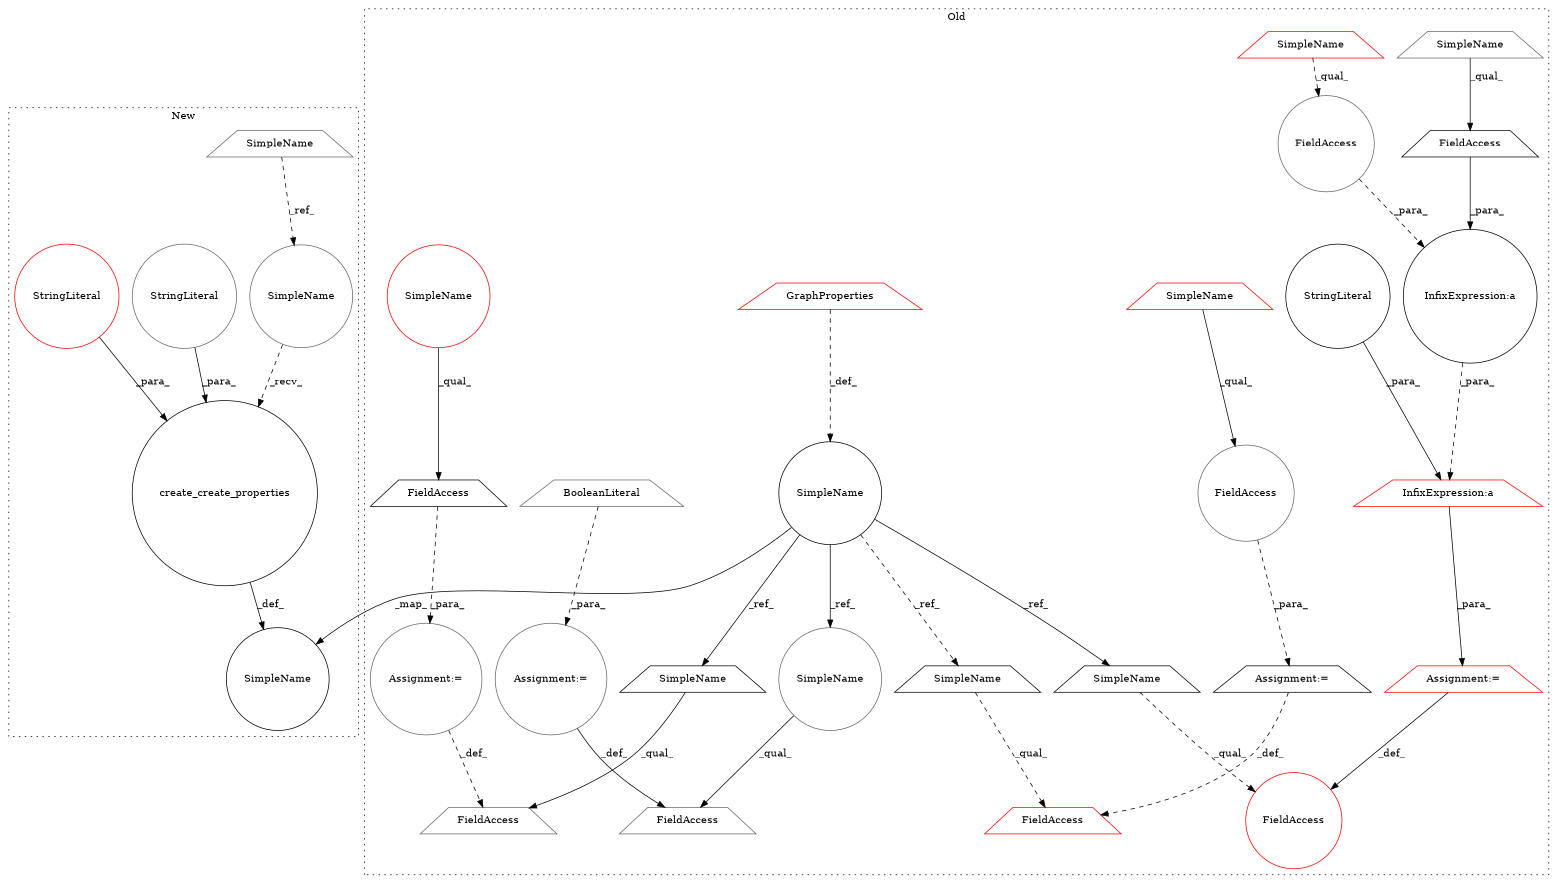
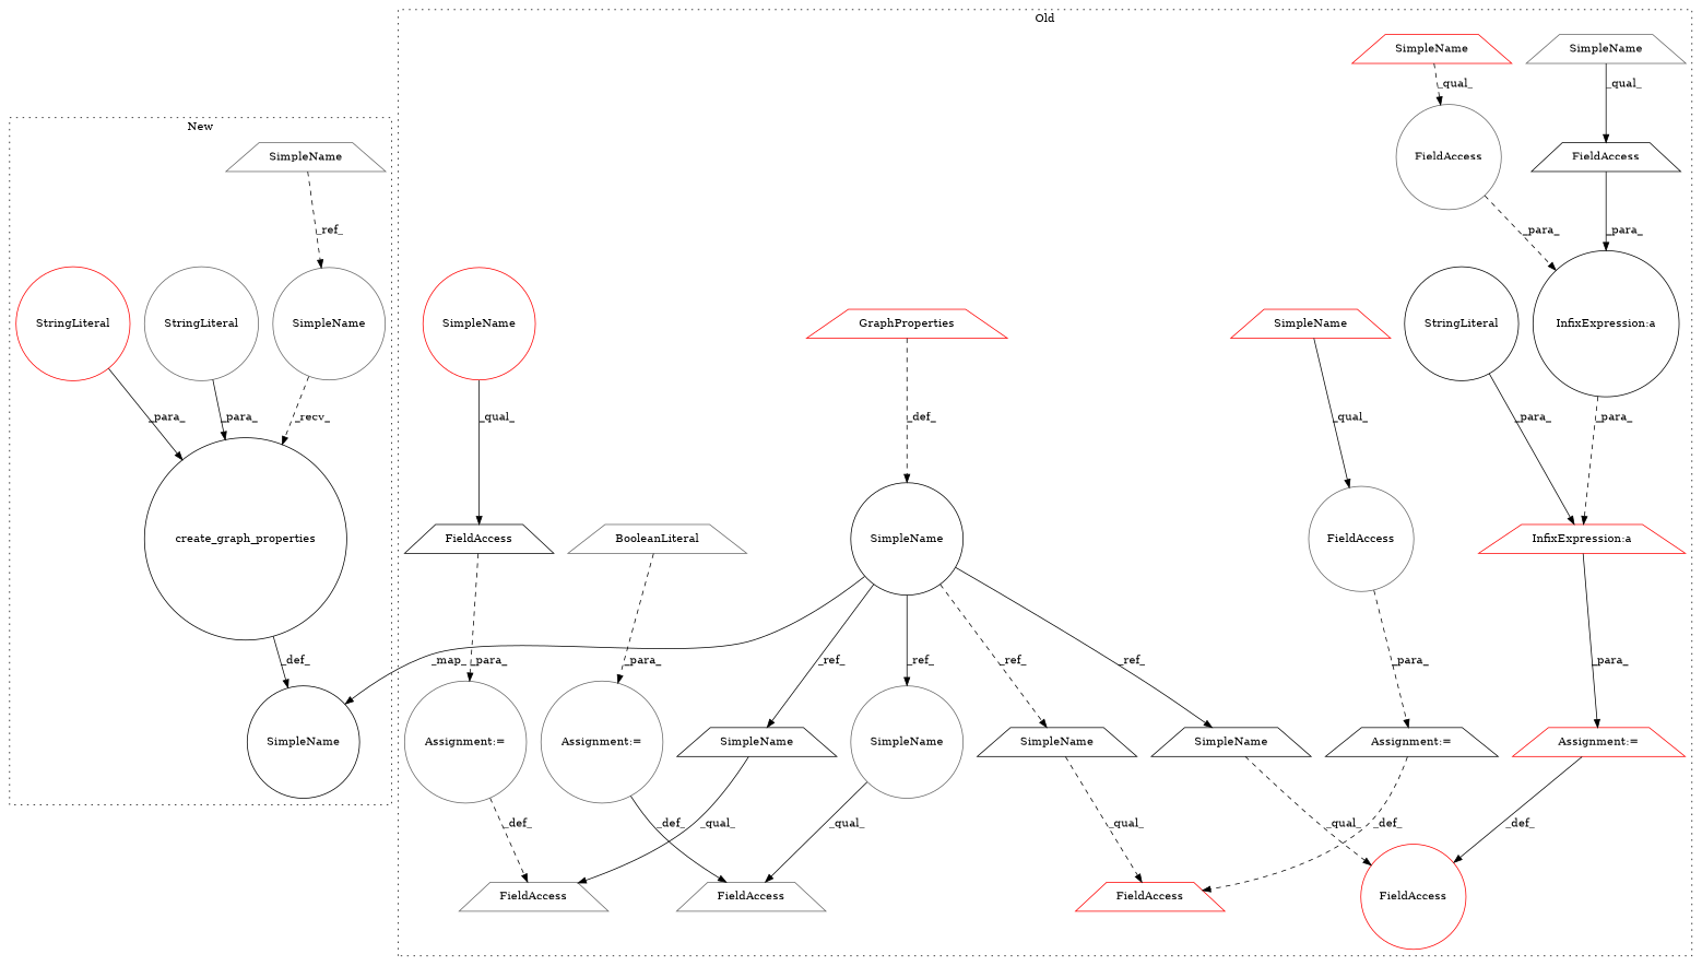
  digraph {
    node [a=42 l=2 s=10211 shape=trapezium color=gray40]
    edge [style=solid]
    n1 [a=32 l=17 label=GraphProperties s=10126 color=red]
    n2 [a=22 l=15 label=FieldAccess]
    n3 [label=SimpleName s=10123 shape=circle color=black]
    n4 [a=22 l=14 label=FieldAccess s=10250 shape=circle color=red]
    n5 [a=7 l=1 label="Assignment:=" s=10226 shape=circle]
    n6 [a=22 l=17 label=FieldAccess s=10227 color=black]
    n7 [a=22 l=19 label=FieldAccess s=10158 shape=circle]
    n8 [a=7 l=1 label="Assignment:=" s=10264 color=red]
    n9 [a=27 l=3 label="InfixExpression:a" s=10281 shape=circle color=black]
    n10 [a=22 l=19 label=FieldAccess s=10284 shape=circle]
    n11 [a=27 l=3 label="InfixExpression:a" s=10304 color=red]
    n12 [a=22 l=14 label=FieldAccess s=10267 color=black]
    n13 [a=22 l=8 label=FieldAccess s=10149 color=red]
    n14 [a=22 l=17 label=FieldAccess s=10183]
    n15 [a=7 l=1 label="Assignment:=" s=10200 shape=circle]
    n16 [a=9 l=4 label=BooleanLiteral s=10201]
    n17 [a=45 l=21 label=StringLiteral s=10307 shape=circle color=black]
    n18 [a=7 l=1 label="Assignment:=" s=10157 color=black]
    n19 [label=SimpleName s=10183 shape=circle]
    n20 [label=SimpleName color=black]
    n21 [label=SimpleName s=10250 color=black]
    n22 [label=SimpleName s=10149 color=black]
    n23 [l=4 label=SimpleName s=10267]
    n24 [l=4 label=SimpleName s=10284 color=red]
    n25 [l=4 label=SimpleName s=10158 color=red]
    n26 [l=4 label=SimpleName s=10227 shape=circle color=red]
-   n27 [a=32 l="24,1" label=create_create_properties s="9854,9895" shape=circle color=black]
+   n27 [a=32 l="24,1" label=create_graph_properties s="9854,9895" shape=circle color=black]
    n28 [label=SimpleName s=9846 shape=circle color=black]
    n29 [a=45 label=StringLiteral s=9878 shape=circle]
    n30 [a=45 l=14 label=StringLiteral s=9881 shape=circle color=red]
    n31 [l=4 label=SimpleName s=9683]
    n32 [l=4 label=SimpleName s=9849 shape=circle]
    subgraph cluster_1 {
      label=Old
      style=dotted
      n1
      n2
      n3
      n4
      n5
      n6
      n7
      n8
      n9
      n10
      n11
      n12
      n13
      n14
      n15
      n16
      n17
      n18
      n19
      n20
      n21
      n22
      n23
      n24
      n25
      n26
    }
    subgraph cluster_2 {
      label=New
      style=dotted
      n27
      n28
      n29
      n30
      n31
      n32
    }
    n1 -> n3 [label=_def_ style=dashed]
    n3 -> n19 [label=_ref_]
    n3 -> n20 [label=_ref_]
    n3 -> n21 [label=_ref_]
    n3 -> n22 [label=_ref_ style=dashed]
    n3 -> n28 [label=_map_]
    n5 -> n2 [label=_def_ style=dashed]
    n6 -> n5 [label=_para_ style=dashed]
    n7 -> n18 [label=_para_ style=dashed]
    n8 -> n4 [label=_def_]
    n9 -> n11 [label=_para_ style=dashed]
    n10 -> n9 [label=_para_ style=dashed]
    n11 -> n8 [label=_para_]
    n12 -> n9 [label=_para_]
    n15 -> n14 [label=_def_]
    n16 -> n15 [label=_para_ style=dashed]
    n17 -> n11 [label=_para_]
    n18 -> n13 [label=_def_ style=dashed]
    n19 -> n14 [label=_qual_]
    n20 -> n2 [label=_qual_]
    n21 -> n4 [label=_qual_ style=dashed]
    n22 -> n13 [label=_qual_ style=dashed]
    n23 -> n12 [label=_qual_]
    n24 -> n10 [label=_qual_ style=dashed]
    n25 -> n7 [label=_qual_]
    n26 -> n6 [label=_qual_]
    n27 -> n28 [label=_def_]
    n29 -> n27 [label=_para_]
    n30 -> n27 [label=_para_]
    n31 -> n32 [label=_ref_ style=dashed]
    n32 -> n27 [label=_recv_ style=dashed]
  }
